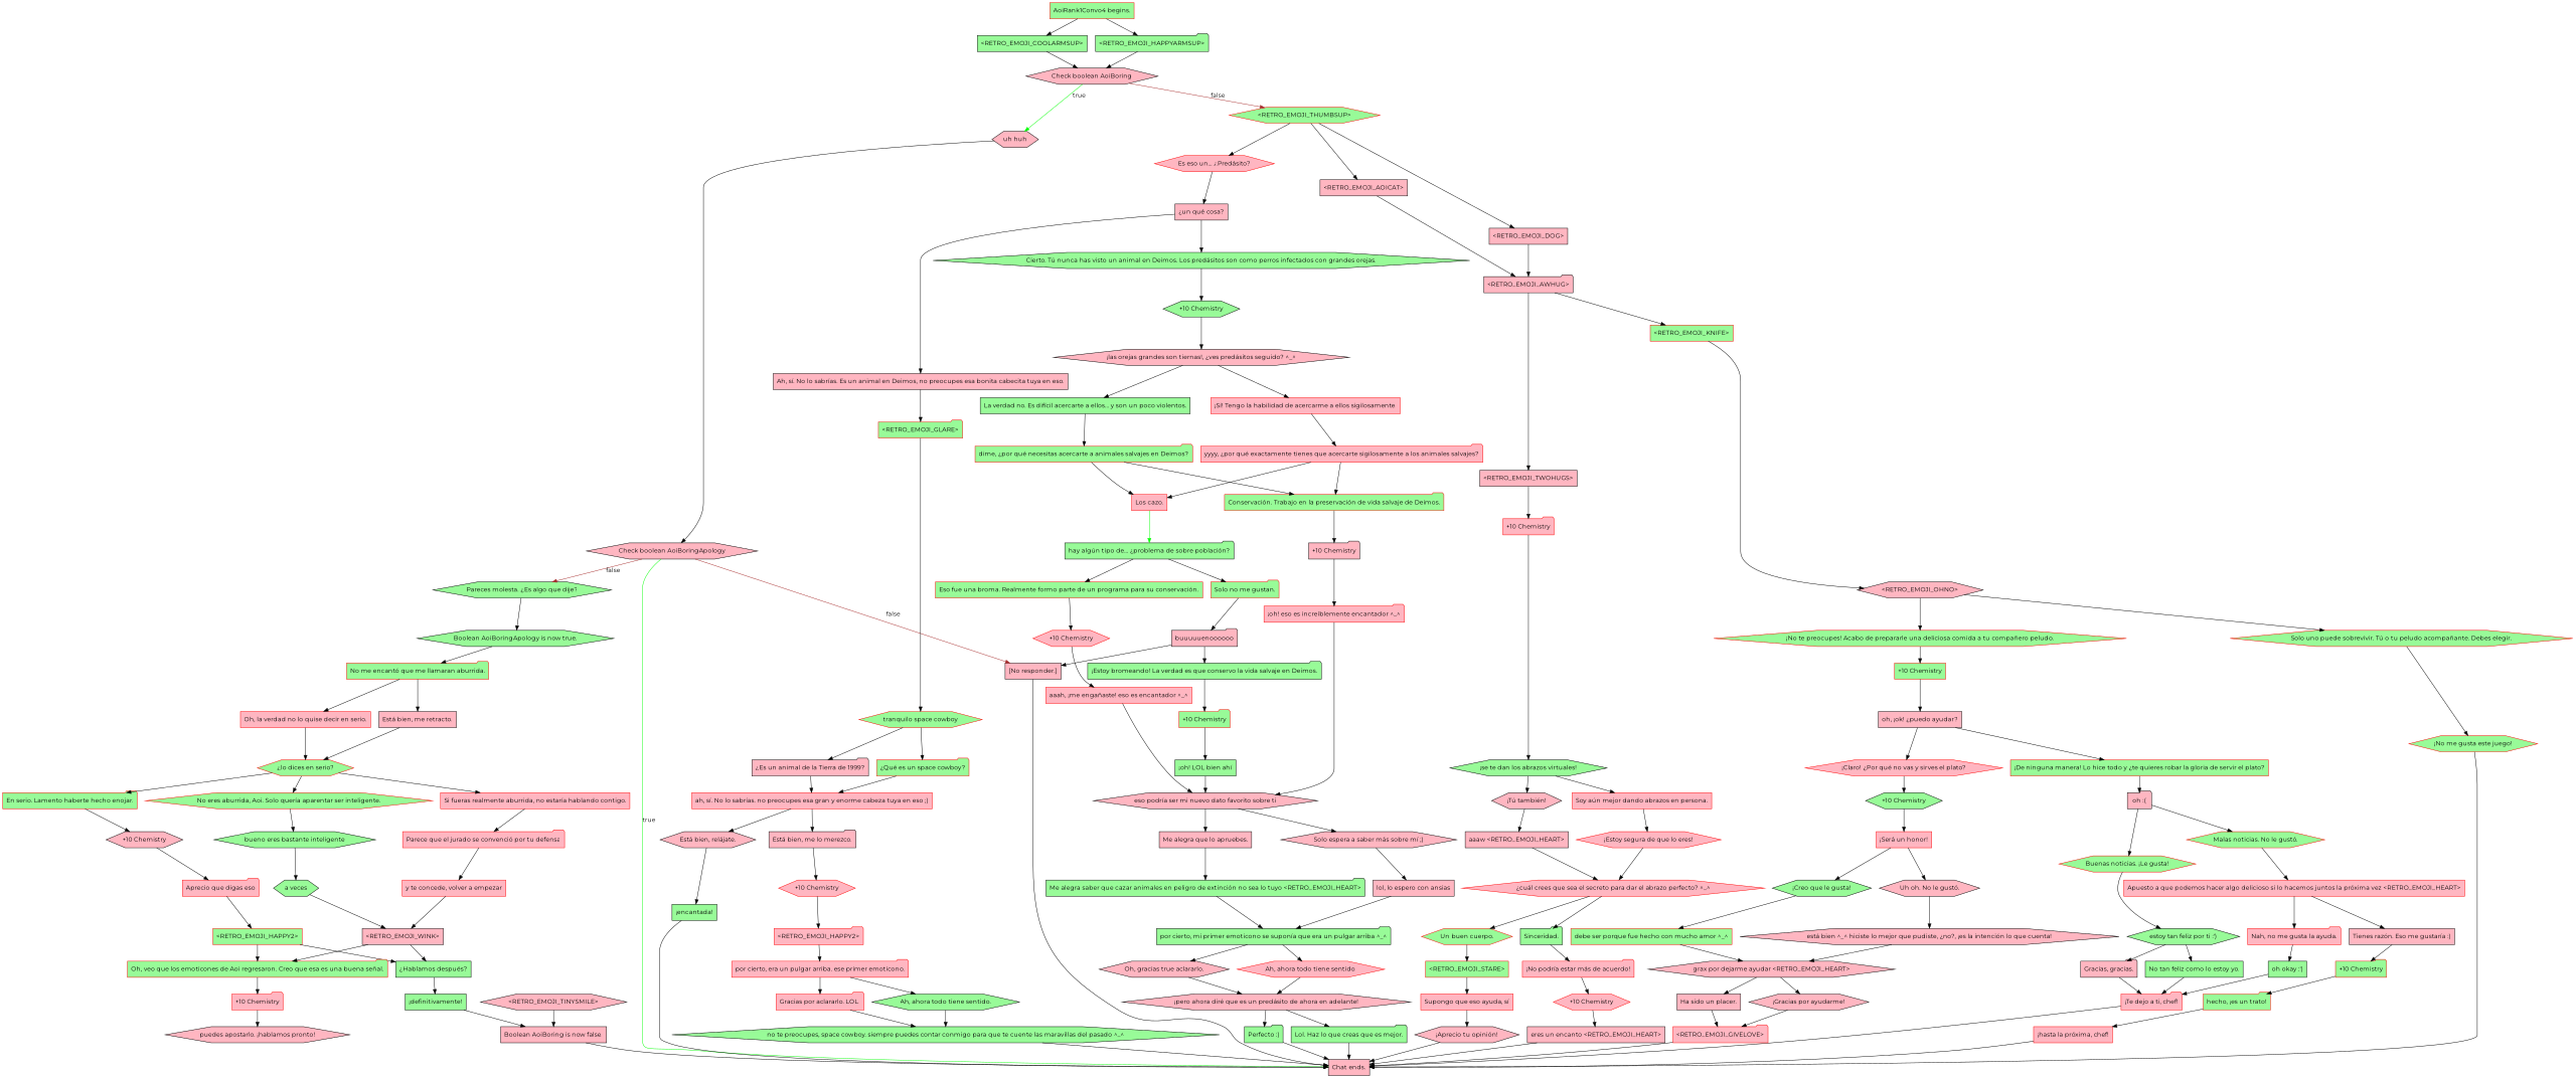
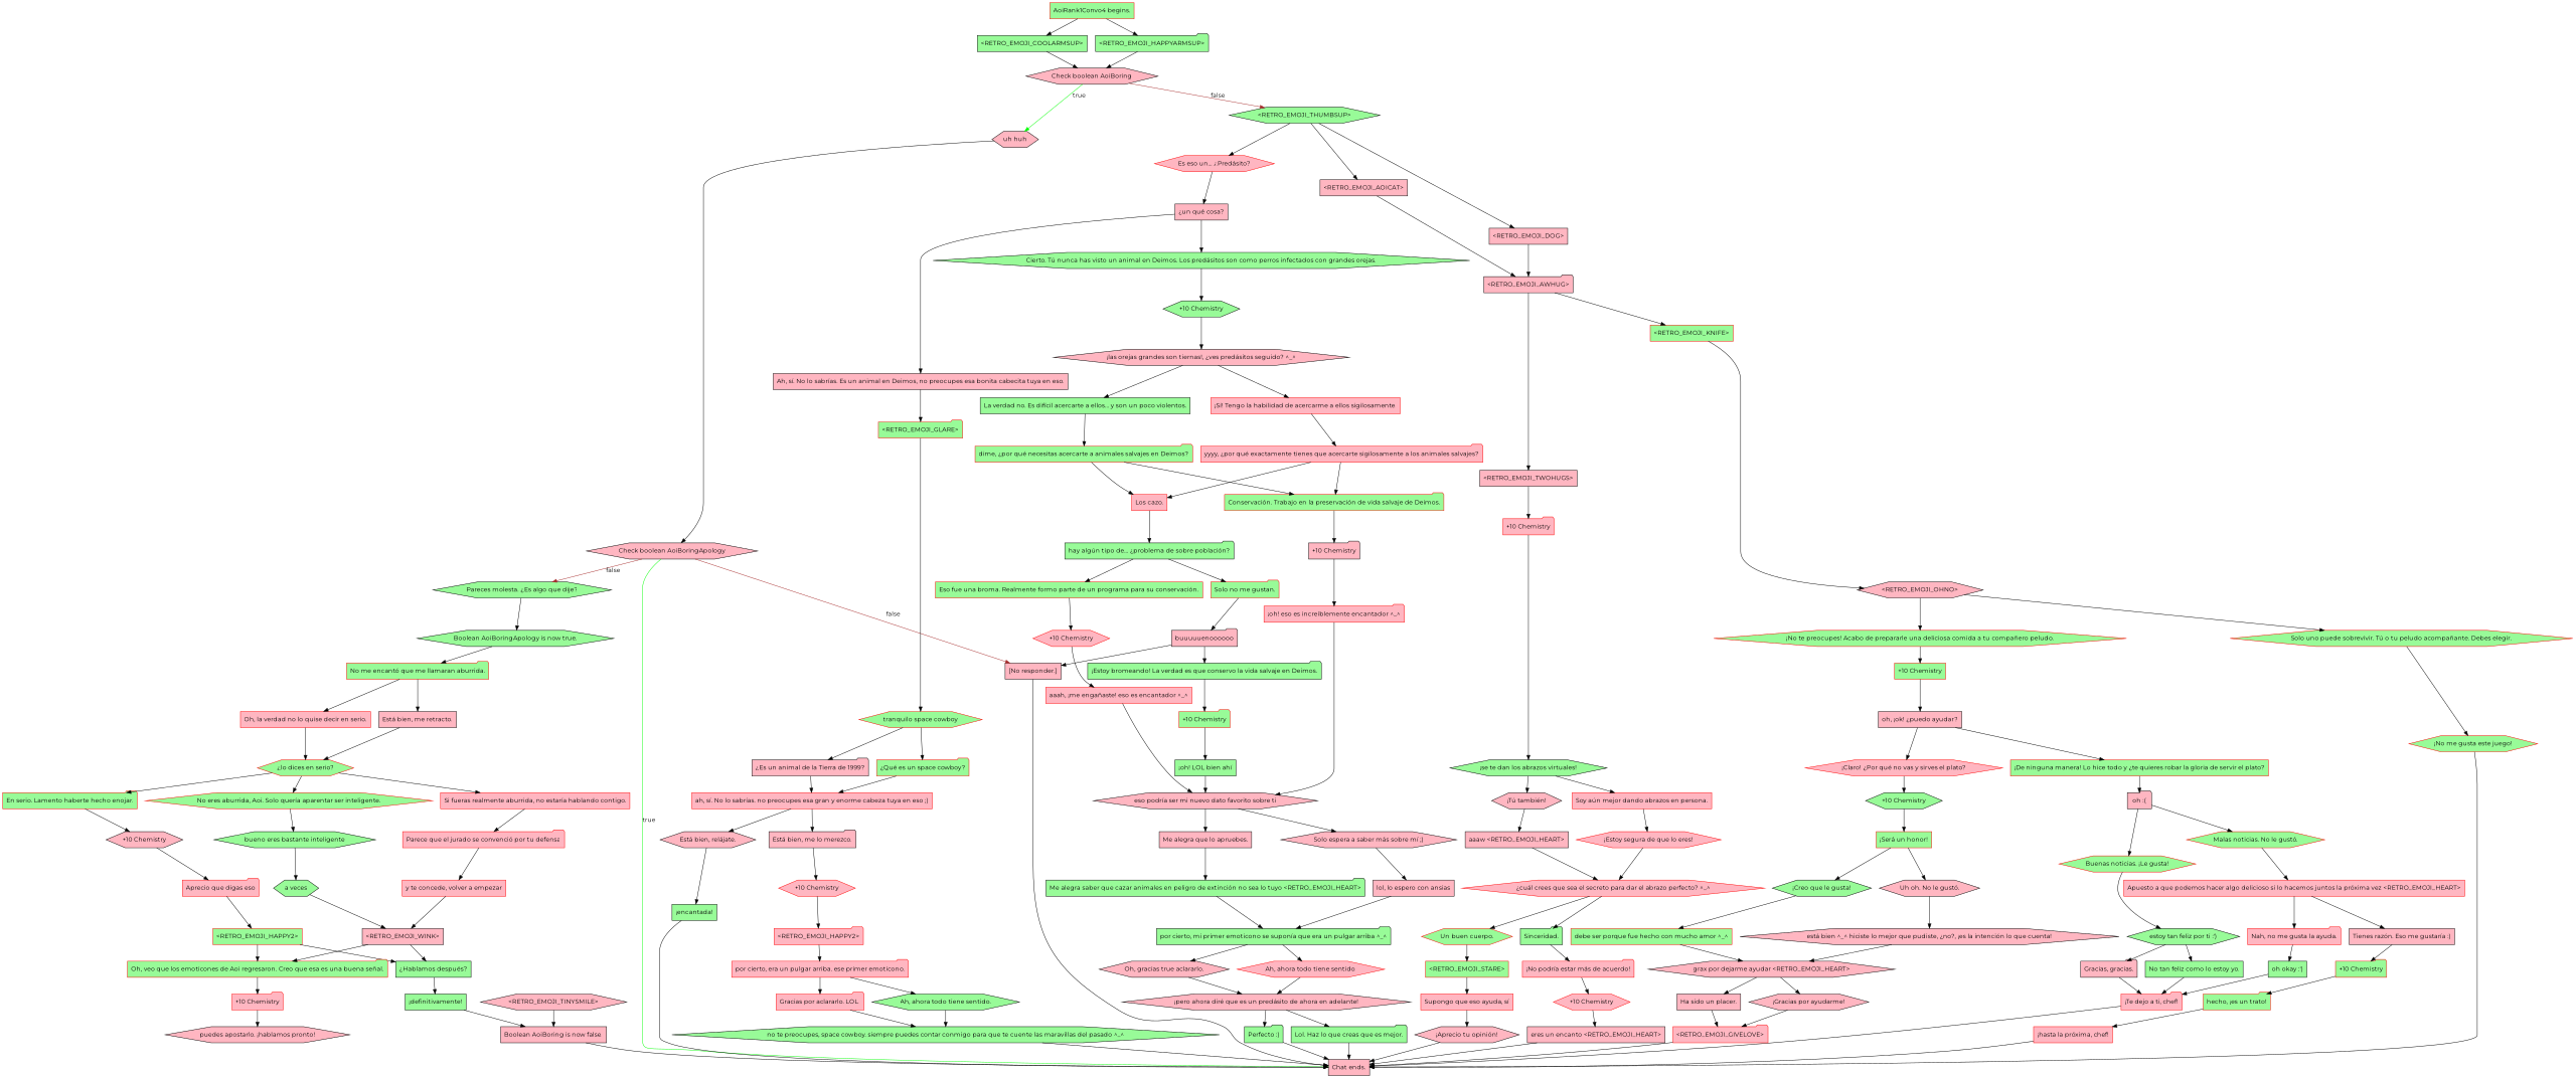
  digraph {
    fontname=Montserrat
    node [color=black fillcolor=lightpink fontname=Montserrat shape=hexagon style=filled]
    edge [fontname=Montserrat]
    "AoiRank1Convo4 begins." [color=red fillcolor=palegreen shape=box]
    n2 [fillcolor=palegreen label="<RETRO_EMOJI_COOLARMSUP>" shape=box]
    n3 [fillcolor=palegreen label="<RETRO_EMOJI_HAPPYARMSUP>" shape=folder]
    n4 [label="Check boolean AoiBoring"]
    n5 [label="uh huh"]
-   n6 [color=red fillcolor=palegreen label="<RETRO_EMOJI_THUMBSUP>"]
+   n6 [fillcolor=palegreen label="<RETRO_EMOJI_THUMBSUP>"]
    n7 [label="Check boolean AoiBoringApology"]
    n8 [color=red label="Es eso un... ¿Predásito?"]
    n9 [label="<RETRO_EMOJI_AOICAT>" shape=box]
    n10 [label="<RETRO_EMOJI_DOG>" shape=box]
    "Chat ends." [shape=box]
    n12 [fillcolor=palegreen label="Pareces molesta. ¿Es algo que dije?"]
    n13 [label="[No responder.]" shape=box]
    n14 [label="¿un qué cosa?" shape=box]
    n15 [label="<RETRO_EMOJI_AWHUG>" shape=folder]
    n16 [fillcolor=palegreen label="Boolean AoiBoringApology is now true."]
    n17 [fillcolor=palegreen label="Cierto. Tú nunca has visto un animal en Deimos. Los predásitos son como perros infectados con grandes orejas."]
    n18 [label="Ah, sí. No lo sabrías. Es un animal en Deimos, no preocupes esa bonita cabecita tuya en eso." shape=box]
    n19 [label="<RETRO_EMOJI_TWOHUGS>" shape=box]
    n20 [color=red fillcolor=palegreen label="<RETRO_EMOJI_KNIFE>" shape=box]
    n21 [color=red fillcolor=palegreen label="No me encantó que me llamaran aburrida." shape=folder]
    n22 [fillcolor=palegreen label="+10 Chemistry"]
    n23 [color=red fillcolor=palegreen label="<RETRO_EMOJI_GLARE>" shape=folder]
    n24 [color=red label="+10 Chemistry" shape=folder]
    n25 [label="<RETRO_EMOJI_OHNO>"]
    n26 [color=red label="Oh, la verdad no lo quise decir en serio." shape=box]
    n27 [label="Está bien, me retracto." shape=box]
    n28 [label="¡las orejas grandes son tiernas!, ¿ves predásitos seguido? ^_^"]
    n29 [color=red fillcolor=palegreen label="tranquilo space cowboy"]
    n30 [fillcolor=palegreen label="¡se te dan los abrazos virtuales!"]
    n31 [color=red fillcolor=palegreen label="Solo uno puede sobrevivir. Tú o tu peludo acompañante. Debes elegir."]
    n32 [color=red fillcolor=palegreen label="¡No te preocupes! Acabo de prepararle una deliciosa comida a tu compañero peludo."]
    n33 [color=red fillcolor=palegreen label="¿lo dices en serio?"]
    n34 [fillcolor=palegreen label="La verdad no. Es difícil acercarte a ellos... y son un poco violentos." shape=box]
    n35 [color=red label="¡Sí! Tengo la habilidad de acercarme a ellos sigilosamente." shape=box]
    n36 [color=red fillcolor=palegreen label="¿Qué es un space cowboy?" shape=folder]
    n37 [label="¿Es un animal de la Tierra de 1999?" shape=folder]
    n38 [color=red label="Soy aún mejor dando abrazos en persona." shape=box]
    n39 [label="¡Tú también!"]
    n40 [color=red fillcolor=palegreen label="¡No me gusta este juego!"]
    n41 [color=red fillcolor=palegreen label="+10 Chemistry" shape=box]
    n42 [color=red fillcolor=palegreen label="En serio. Lamento haberte hecho enojar." shape=folder]
    n43 [color=red fillcolor=palegreen label="No eres aburrida, Aoi. Solo quería aparentar ser inteligente."]
    n44 [color=red label="Si fueras realmente aburrida, no estaría hablando contigo." shape=box]
    n45 [color=red fillcolor=palegreen label="dime, ¿por qué necesitas acercarte a animales salvajes en Deimos?" shape=folder]
    n46 [color=red label="yyyy, ¿por qué exactamente tienes que acercarte sigilosamente a los animales salvajes?" shape=folder]
    n47 [color=red label="ah, sí. No lo sabrías. no preocupes esa gran y enorme cabeza tuya en eso ;)" shape=box]
    n48 [color=red label="¡Estoy segura de que lo eres!"]
    n49 [label="aaaw <RETRO_EMOJI_HEART>" shape=box]
    n50 [label="oh, ¡ok! ¿puedo ayudar?" shape=box]
    n51 [label="+10 Chemistry"]
    n52 [fillcolor=palegreen label="bueno eres bastante inteligente"]
    n53 [color=red label="Parece que el jurado se convenció por tu defensa" shape=folder]
    n54 [color=red label="Los cazo." shape=box]
    n55 [color=red fillcolor=palegreen label="Conservación. Trabajo en la preservación de vida salvaje de Deimos." shape=folder]
    n56 [label="Está bien, me lo merezco." shape=folder]
    n57 [label="Está bien, relájate."]
    n58 [color=red label="¿cuál crees que sea el secreto para dar el abrazo perfecto? ^_^"]
    n59 [color=red fillcolor=palegreen label="¡De ninguna manera! Lo hice todo y ¿te quieres robar la gloria de servir el plato?" shape=box]
    n60 [color=red label="¡Claro! ¿Por qué no vas y sirves el plato?"]
    n61 [color=red label="Aprecio que digas eso" shape=folder]
    n62 [fillcolor=palegreen label="a veces"]
    n63 [color=red label="y te concede, volver a empezar" shape=box]
    n64 [fillcolor=palegreen label="hay algún tipo de... ¿problema de sobre población?" shape=folder]
    n65 [label="+10 Chemistry" shape=folder]
    n66 [color=red label="+10 Chemistry"]
    n67 [fillcolor=palegreen label="¡encantada!" shape=box]
    n68 [color=red fillcolor=palegreen label="Un buen cuerpo."]
    n69 [fillcolor=palegreen label="Sinceridad." shape=folder]
    n70 [label="oh :(" shape=folder]
    n71 [fillcolor=palegreen label="+10 Chemistry"]
    n72 [color=red fillcolor=palegreen label="<RETRO_EMOJI_HAPPY2>" shape=box]
    n73 [label="<RETRO_EMOJI_WINK>" shape=box]
    n74 [color=red fillcolor=palegreen label="Solo no me gustan." shape=folder]
    n75 [color=red fillcolor=palegreen label="Eso fue una broma. Realmente formo parte de un programa para su conservación." shape=box]
    n76 [color=red label="¡oh! eso es increíblemente encantador ^_^" shape=folder]
    n77 [color=red label="<RETRO_EMOJI_HAPPY2>" shape=folder]
    n78 [color=red fillcolor=palegreen label="<RETRO_EMOJI_STARE>" shape=box]
    n79 [color=red label="¡No podría estar más de acuerdo!" shape=folder]
    n80 [color=red fillcolor=palegreen label="Malas noticias. No le gustó."]
    n81 [color=red fillcolor=palegreen label="Buenas noticias. ¡Le gusta!"]
-   n82 [color=red label="¡Será un honor!" shape=box]
+   n82 [color=red fillcolor=palegreen label="¡Será un honor!" shape=box]
    n83 [fillcolor=palegreen label="¿Hablamos después?" shape=box]
    n84 [color=red fillcolor=palegreen label="Oh, veo que los emoticones de Aoi regresaron. Creo que esa es una buena señal." shape=folder]
    n85 [label=buuuuuenoooooo shape=folder]
    n86 [color=red label="+10 Chemistry"]
    n87 [label="eso podría ser mi nuevo dato favorito sobre ti"]
    n88 [color=red label="por cierto, era un pulgar arriba. ese primer emoticono." shape=folder]
    n89 [color=red label="Supongo que eso ayuda, sí" shape=box]
    n90 [color=red label="+10 Chemistry"]
    n91 [color=red label="Apuesto a que podemos hacer algo delicioso si lo hacemos juntos la próxima vez <RETRO_EMOJI_HEART>" shape=box]
    n92 [fillcolor=palegreen label="estoy tan feliz por ti :')"]
    n93 [fillcolor=palegreen label="¡Creo que le gusta!"]
    n94 [label="Uh oh. No le gustó."]
    n95 [fillcolor=palegreen label="¡definitivamente!" shape=box]
    n96 [color=red label="+10 Chemistry" shape=folder]
    n97 [fillcolor=palegreen label="¡Estoy bromeando! La verdad es que conservo la vida salvaje en Deimos." shape=folder]
    n98 [color=red label="aaah, ¡me engañaste! eso es encantador ^_^" shape=box]
    n99 [label="Me alegra que lo apruebes." shape=box]
    n100 [label="Solo espera a saber más sobre mí ;)"]
    n101 [color=red label="Gracias por aclararlo. LOL." shape=folder]
    n102 [fillcolor=palegreen label="Ah, ahora todo tiene sentido."]
    n103 [label="¡Aprecio tu opinión!"]
    n104 [label="eres un encanto <RETRO_EMOJI_HEART>" shape=box]
    n105 [label="Tienes razón. Eso me gustaría :)" shape=box]
    n106 [color=red label="Nah, no me gusta la ayuda." shape=folder]
    n107 [label="Gracias, gracias." shape=folder]
    n108 [fillcolor=palegreen label="No tan feliz como lo estoy yo." shape=box]
    n109 [color=red fillcolor=palegreen label="debe ser porque fue hecho con mucho amor ^_^" shape=box]
    n110 [label="está bien ^_^ hiciste lo mejor que pudiste, ¿no?, ¡es la intención lo que cuenta!"]
    n111 [label="Boolean AoiBoring is now false." shape=box]
    n112 [label="puedes apostarlo. ¡hablamos pronto!"]
    n113 [color=red fillcolor=palegreen label="+10 Chemistry" shape=folder]
    n114 [fillcolor=palegreen label="Me alegra saber que cazar animales en peligro de extinción no sea lo tuyo <RETRO_EMOJI_HEART>" shape=folder]
    n115 [label="lol, lo espero con ansias" shape=box]
    n116 [fillcolor=palegreen label="no te preocupes, space cowboy. siempre puedes contar conmigo para que te cuente las maravillas del pasado ^_^"]
    n117 [color=red fillcolor=palegreen label="+10 Chemistry" shape=folder]
    n118 [fillcolor=palegreen label="oh okay :')" shape=box]
    n119 [color=red label="¡Te dejo a ti, chef!" shape=folder]
    n120 [label="grax por dejarme ayudar <RETRO_EMOJI_HEART>"]
    n121 [fillcolor=palegreen label="¡oh! LOL bien ahí" shape=box]
    n122 [fillcolor=palegreen label="por cierto, mi primer emoticono se suponía que era un pulgar arriba ^_^" shape=folder]
    n123 [color=red fillcolor=palegreen label="hecho, ¡es un trato!" shape=folder]
    n124 [label="¡Gracias por ayudarme!"]
    n125 [label="Ha sido un placer." shape=box]
    n126 [label="<RETRO_EMOJI_TINYSMILE>"]
    n127 [label="Oh, gracias true aclararlo."]
    n128 [color=red label="Ah, ahora todo tiene sentido."]
    n129 [color=red label="¡hasta la próxima, chef!" shape=box]
    n130 [color=red label="<RETRO_EMOJI_GIVELOVE>" shape=folder]
    n131 [label="¡pero ahora diré que es un predásito de ahora en adelante!"]
    n132 [fillcolor=palegreen label="Perfecto :)" shape=folder]
    n133 [fillcolor=palegreen label="Lol. Haz lo que creas que es mejor." shape=folder]
    "AoiRank1Convo4 begins." -> n2
    "AoiRank1Convo4 begins." -> n3
    n2 -> n4
    n3 -> n4
    n4 -> n5 [color=green label=true]
    n4 -> n6 [color=brown label=false]
    n5 -> n7
    n6 -> n8
    n6 -> n9
    n6 -> n10
    n7 -> "Chat ends." [color=green label=true]
    n7 -> n12 [color=brown label=false]
    n7 -> n13 [color=brown label=false]
    n8 -> n14
    n9 -> n15
    n10 -> n15
    n12 -> n16
    n13 -> "Chat ends."
    n14 -> n17
    n14 -> n18
    n15 -> n19
    n15 -> n20
    n16 -> n21
    n17 -> n22
    n18 -> n23
    n19 -> n24
    n20 -> n25
    n21 -> n26
    n21 -> n27
    n22 -> n28
    n23 -> n29
    n24 -> n30
    n25 -> n31
    n25 -> n32
    n26 -> n33
    n27 -> n33
    n28 -> n34
    n28 -> n35
    n29 -> n36
    n29 -> n37
    n30 -> n38
    n30 -> n39
    n31 -> n40
    n32 -> n41
    n33 -> n42
    n33 -> n43
    n33 -> n44
    n34 -> n45
    n35 -> n46
    n36 -> n47
    n37 -> n47
    n38 -> n48
    n39 -> n49
    n40 -> "Chat ends."
    n41 -> n50
    n42 -> n51
    n43 -> n52
    n44 -> n53
    n45 -> n54
    n45 -> n55
    n46 -> n54
    n46 -> n55
    n47 -> n56
    n47 -> n57
    n48 -> n58
    n49 -> n58
    n50 -> n59
    n50 -> n60
    n51 -> n61
    n52 -> n62
    n53 -> n63
-   n54 -> n64 [color=green]
+   n54 -> n64
    n55 -> n65
    n56 -> n66
    n57 -> n67
    n58 -> n68
    n58 -> n69
    n59 -> n70
    n60 -> n71
    n61 -> n72
    n62 -> n73
    n63 -> n73
    n64 -> n74
    n64 -> n75
    n65 -> n76
    n66 -> n77
    n67 -> "Chat ends."
    n68 -> n78
    n69 -> n79
    n70 -> n80
    n70 -> n81
    n71 -> n82
    n72 -> n83
    n72 -> n84
    n73 -> n83
    n73 -> n84
    n74 -> n85
    n75 -> n86
    n76 -> n87
    n77 -> n88
    n78 -> n89
    n79 -> n90
    n80 -> n91
    n81 -> n92
    n82 -> n93
    n82 -> n94
    n83 -> n95
    n84 -> n96
    n85 -> n13
    n85 -> n97
    n86 -> n98
    n87 -> n99
    n87 -> n100
    n88 -> n101
    n88 -> n102
    n89 -> n103
    n90 -> n104
    n91 -> n105
    n91 -> n106
    n92 -> n107
    n92 -> n108
    n93 -> n109
    n94 -> n110
    n95 -> n111
    n96 -> n112
    n97 -> n113
    n98 -> n87
    n99 -> n114
    n100 -> n115
    n101 -> n116
    n102 -> n116
    n103 -> "Chat ends."
    n104 -> "Chat ends."
    n105 -> n117
    n106 -> n118
    n107 -> n119
    n108 -> n119
    n109 -> n120
    n110 -> n120
    n111 -> "Chat ends."
    n113 -> n121
    n114 -> n122
    n115 -> n122
    n116 -> "Chat ends."
    n117 -> n123
    n118 -> n119
    n119 -> "Chat ends."
    n120 -> n124
    n120 -> n125
    n121 -> n87
    n122 -> n127
    n122 -> n128
    n123 -> n129
    n124 -> n130
    n125 -> n130
    n126 -> n111
    n127 -> n131
    n128 -> n131
    n129 -> "Chat ends."
    n130 -> "Chat ends."
    n131 -> n132
    n131 -> n133
    n132 -> "Chat ends."
    n133 -> "Chat ends."
  }
